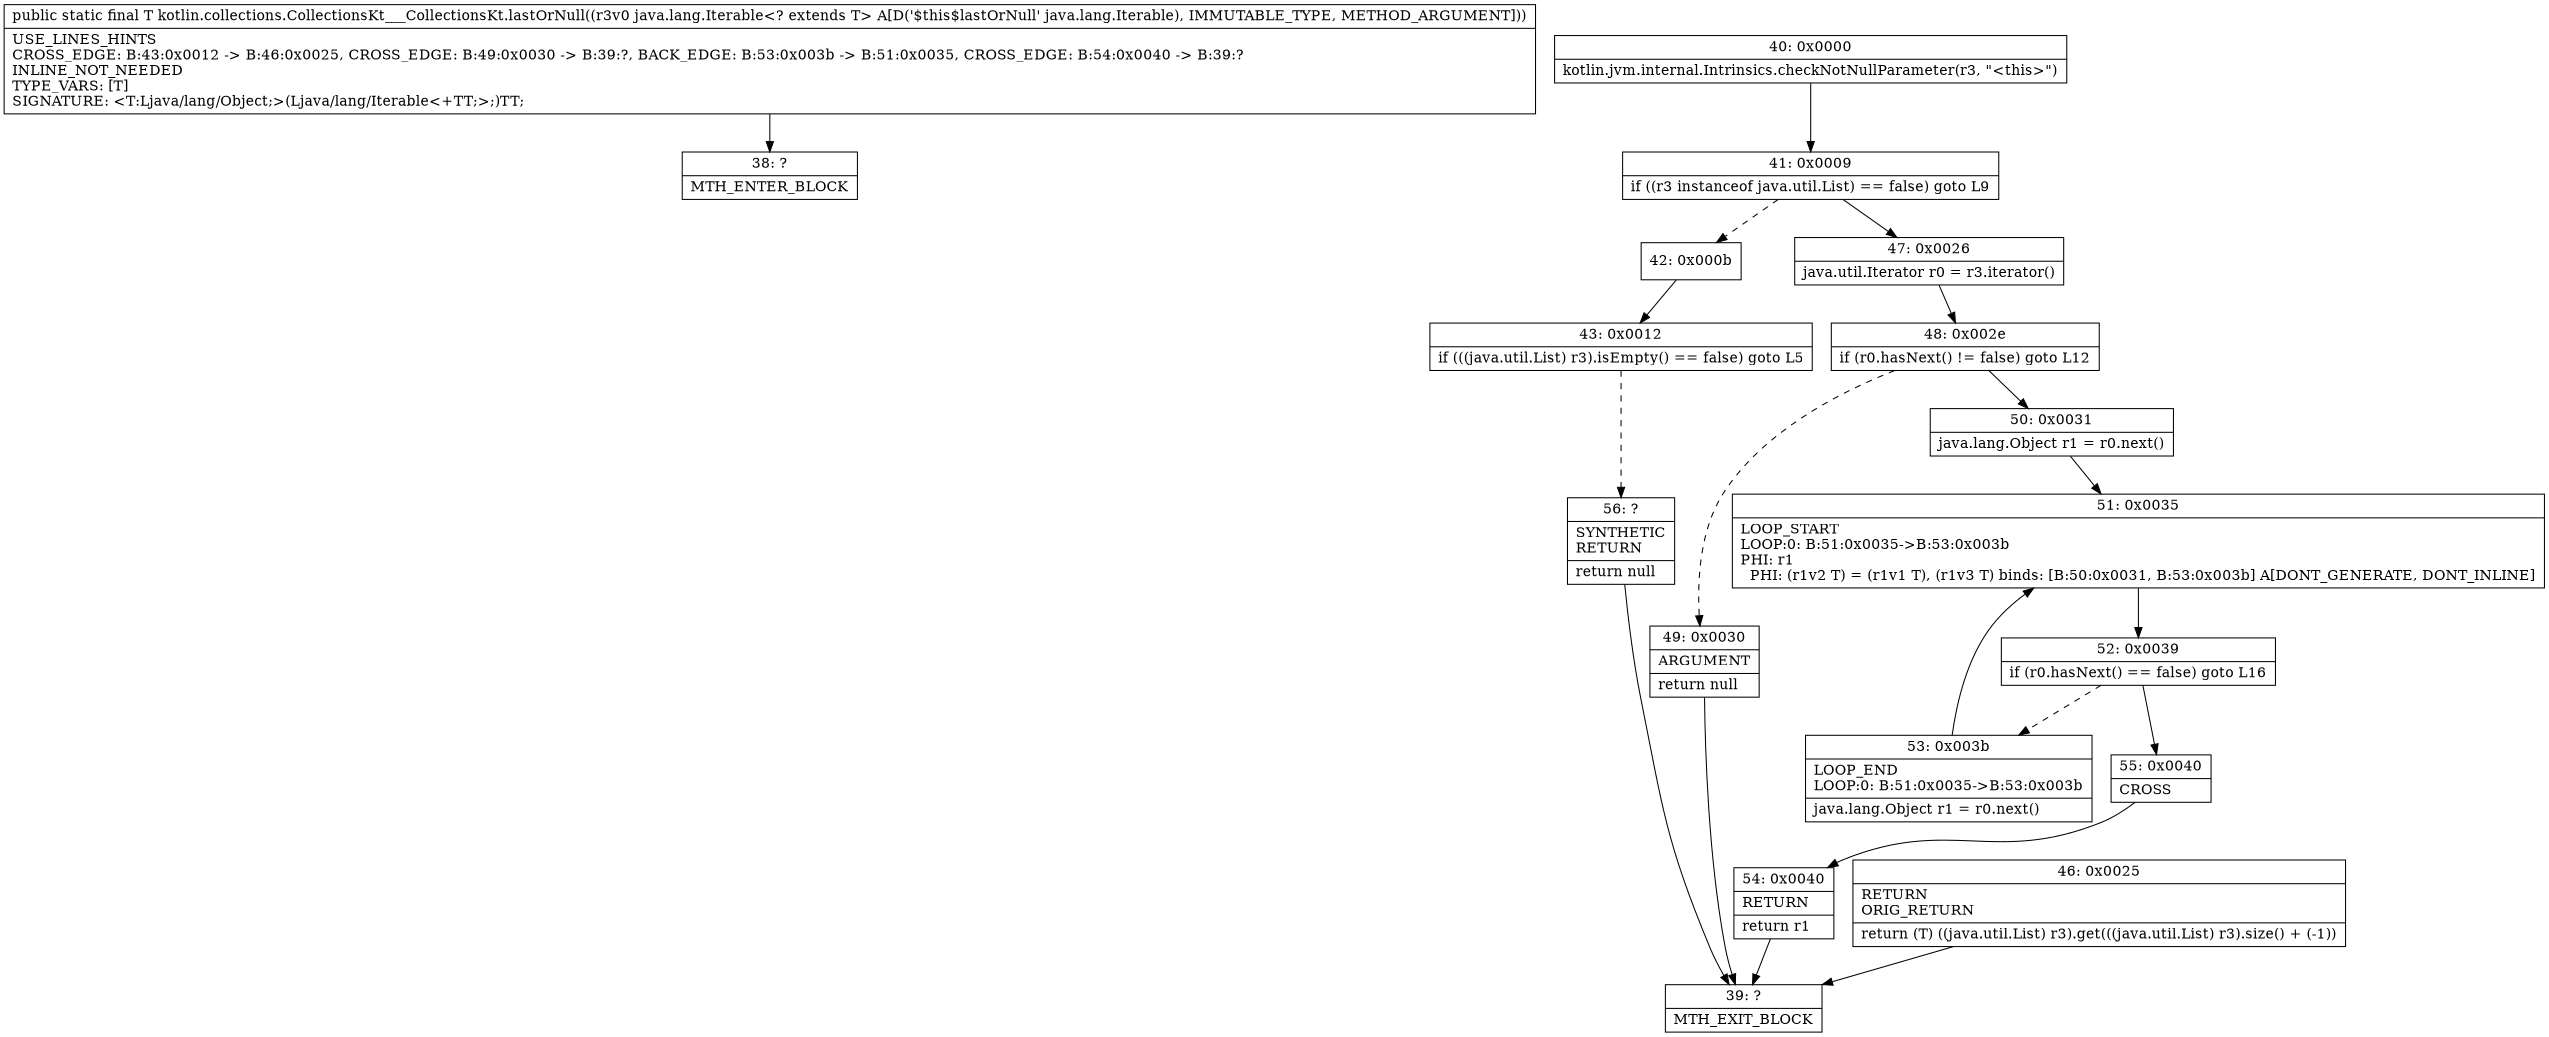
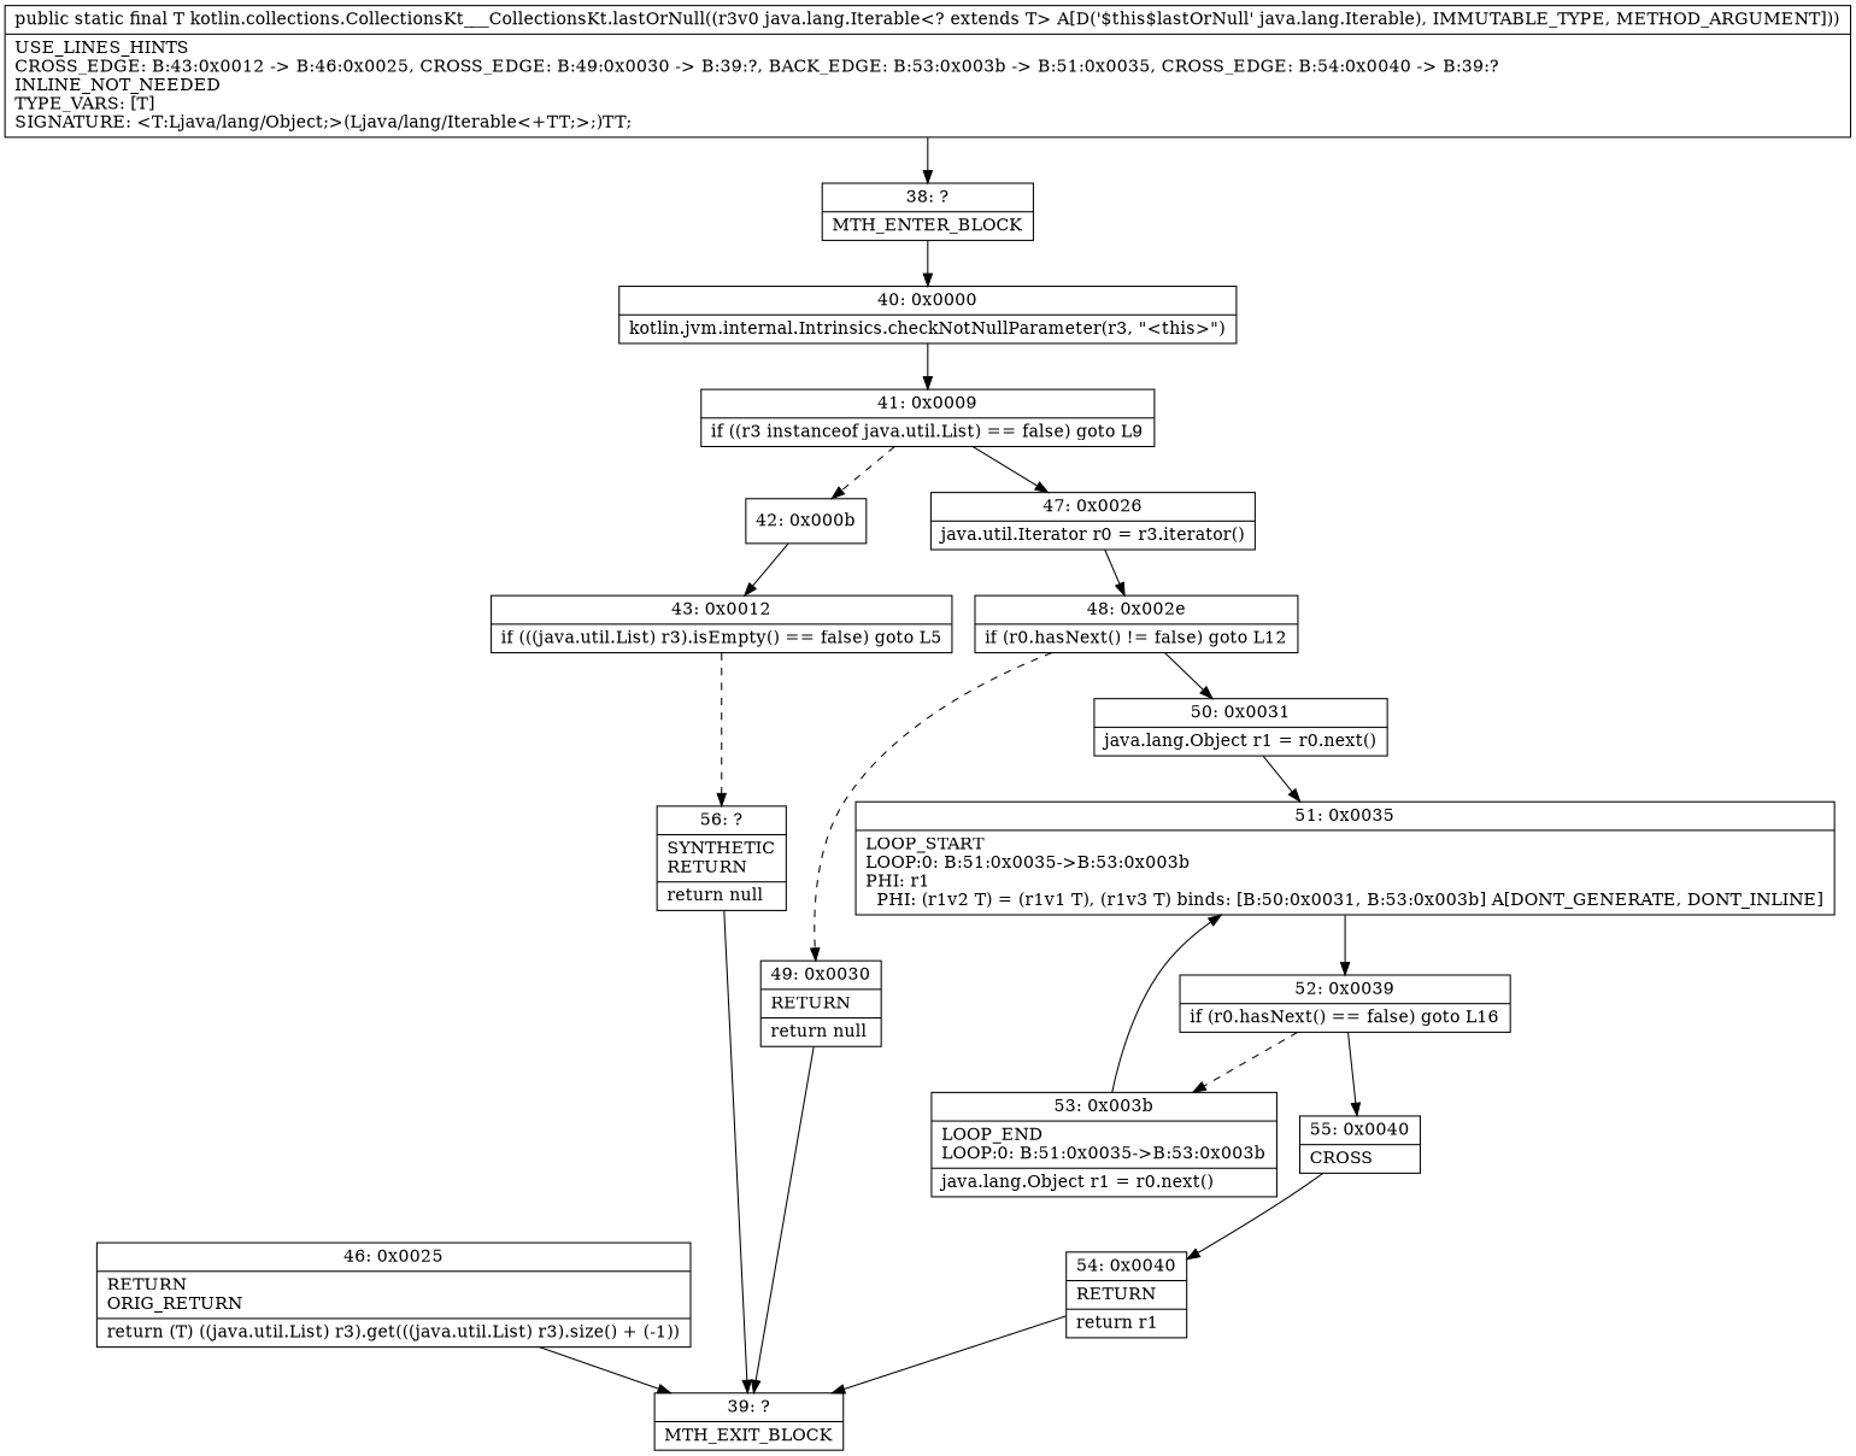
  digraph {
    node [shape=record]
    n1 [label="{38\:\ ?|MTH_ENTER_BLOCK\l}"]
    n2 [label="{40\:\ 0x0000|kotlin.jvm.internal.Intrinsics.checkNotNullParameter(r3, \"\<this\>\")\l}"]
    n3 [label="{41\:\ 0x0009|if ((r3 instanceof java.util.List) == false) goto L9\l}"]
    n4 [label="{42\:\ 0x000b}"]
    n5 [label="{47\:\ 0x0026|java.util.Iterator r0 = r3.iterator()\l}"]
    n6 [label="{43\:\ 0x0012|if (((java.util.List) r3).isEmpty() == false) goto L5\l}"]
    n7 [label="{48\:\ 0x002e|if (r0.hasNext() != false) goto L12\l}"]
    n8 [label="{56\:\ ?|SYNTHETIC\lRETURN\l|return null\l}"]
    n9 [label="{39\:\ ?|MTH_EXIT_BLOCK\l}"]
    n10 [label="{46\:\ 0x0025|RETURN\lORIG_RETURN\l|return (T) ((java.util.List) r3).get(((java.util.List) r3).size() + (\-1))\l}"]
-   n11 [label="{49\:\ 0x0030|ARGUMENT\l|return null\l}"]
+   n11 [label="{49\:\ 0x0030|RETURN\l|return null\l}"]
    n12 [label="{50\:\ 0x0031|java.lang.Object r1 = r0.next()\l}"]
    n13 [label="{51\:\ 0x0035|LOOP_START\lLOOP:0: B:51:0x0035\-\>B:53:0x003b\lPHI: r1 \l  PHI: (r1v2 T) = (r1v1 T), (r1v3 T) binds: [B:50:0x0031, B:53:0x003b] A[DONT_GENERATE, DONT_INLINE]\l}"]
    n14 [label="{52\:\ 0x0039|if (r0.hasNext() == false) goto L16\l}"]
    n15 [label="{53\:\ 0x003b|LOOP_END\lLOOP:0: B:51:0x0035\-\>B:53:0x003b\l|java.lang.Object r1 = r0.next()\l}"]
    n16 [label="{55\:\ 0x0040|CROSS\l}"]
    n17 [label="{54\:\ 0x0040|RETURN\l|return r1\l}"]
    n18 [label="{public static final T kotlin.collections.CollectionsKt___CollectionsKt.lastOrNull((r3v0 java.lang.Iterable\<? extends T\> A[D('$this$lastOrNull' java.lang.Iterable), IMMUTABLE_TYPE, METHOD_ARGUMENT]))  | USE_LINES_HINTS\lCROSS_EDGE: B:43:0x0012 \-\> B:46:0x0025, CROSS_EDGE: B:49:0x0030 \-\> B:39:?, BACK_EDGE: B:53:0x003b \-\> B:51:0x0035, CROSS_EDGE: B:54:0x0040 \-\> B:39:?\lINLINE_NOT_NEEDED\lTYPE_VARS: [T]\lSIGNATURE: \<T:Ljava\/lang\/Object;\>(Ljava\/lang\/Iterable\<+TT;\>;)TT;\l}"]
+   n1 -> n2
    n2 -> n3
    n3 -> n4 [style=dashed]
    n3 -> n5
    n4 -> n6
    n5 -> n7
    n6 -> n8 [style=dashed]
    n7 -> n11 [style=dashed]
    n7 -> n12
    n8 -> n9
    n10 -> n9
    n11 -> n9
    n12 -> n13
    n13 -> n14
    n14 -> n15 [style=dashed]
    n14 -> n16
    n15 -> n13
    n16 -> n17
    n17 -> n9
    n18 -> n1
  }
